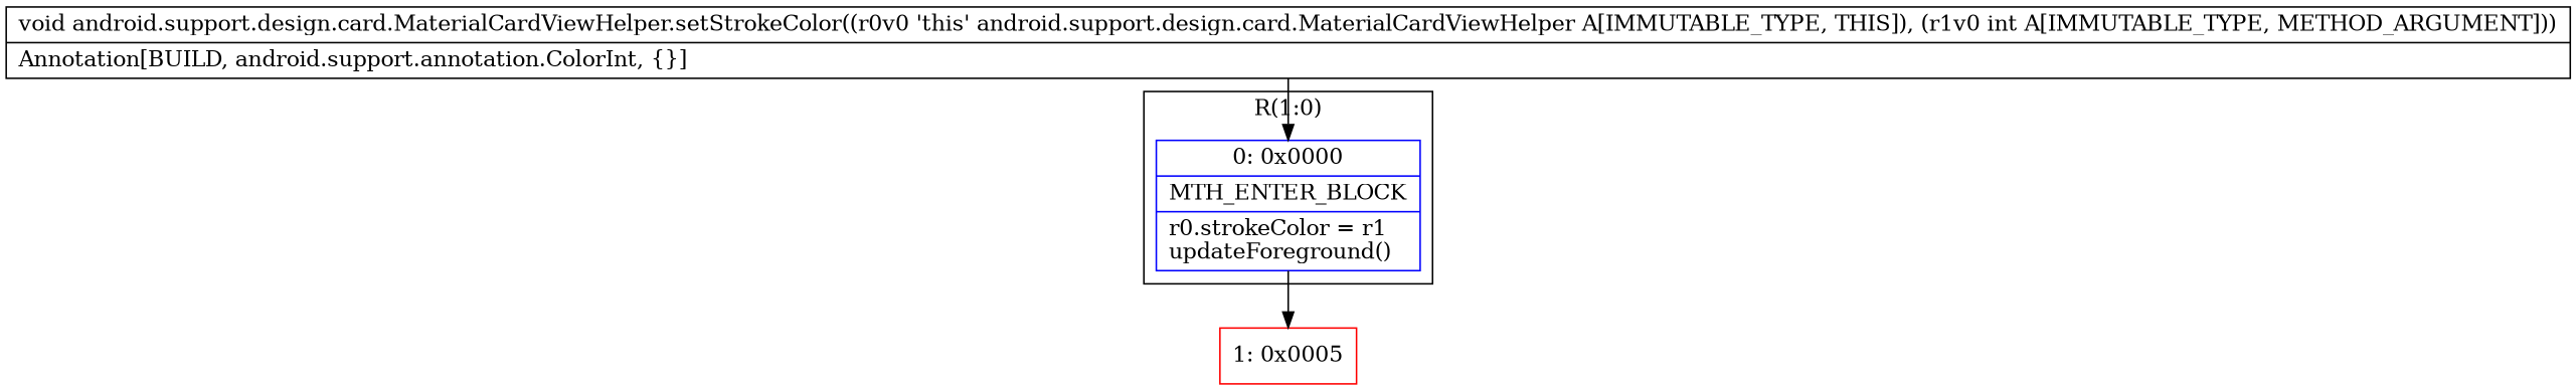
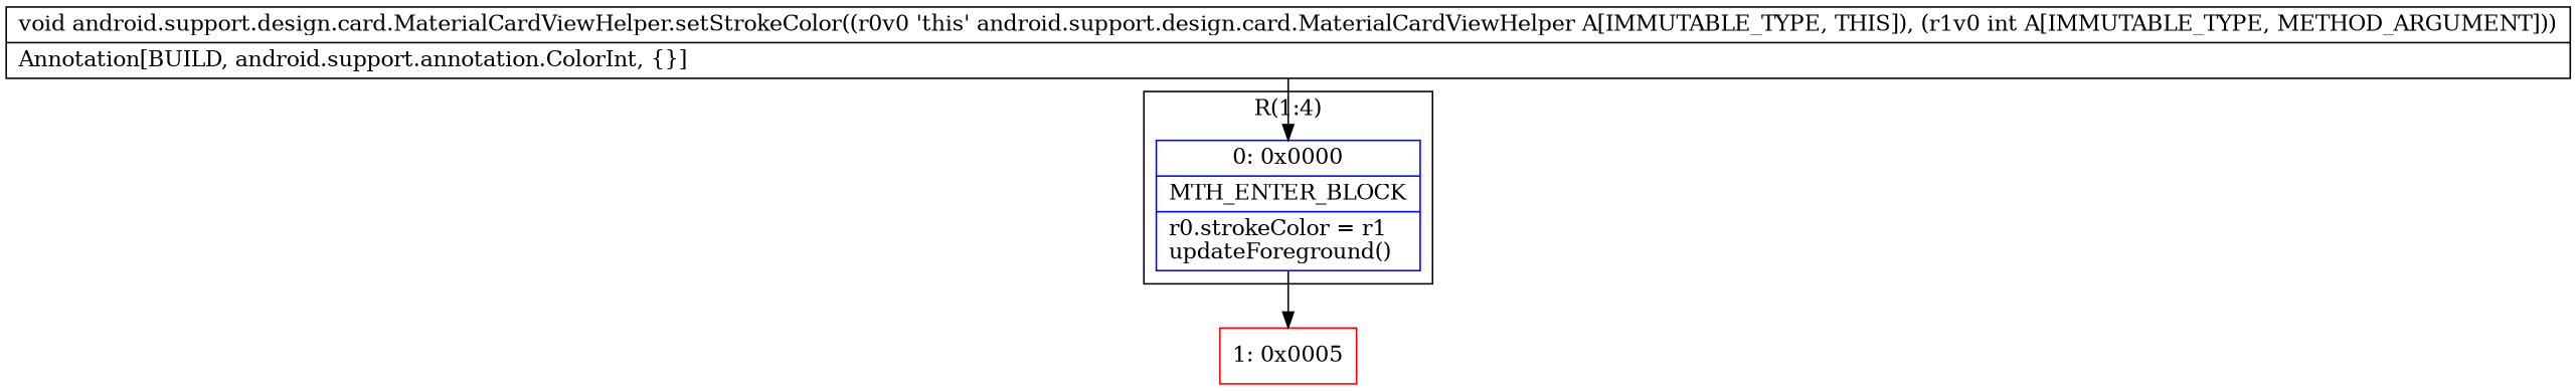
  digraph {
    node [shape=record]
    n1 [color=blue label="{0\:\ 0x0000|MTH_ENTER_BLOCK\l|r0.strokeColor = r1\lupdateForeground()\l}"]
    n2 [color=red label="{1\:\ 0x0005}"]
    n3 [label="{void android.support.design.card.MaterialCardViewHelper.setStrokeColor((r0v0 'this' android.support.design.card.MaterialCardViewHelper A[IMMUTABLE_TYPE, THIS]), (r1v0 int A[IMMUTABLE_TYPE, METHOD_ARGUMENT]))  | Annotation[BUILD, android.support.annotation.ColorInt, \{\}]\l}"]
    subgraph cluster_1 {
-     label="R(1:0)"
+     label="R(1:4)"
      n1
    }
    n1 -> n2
    n3 -> n1
  }
